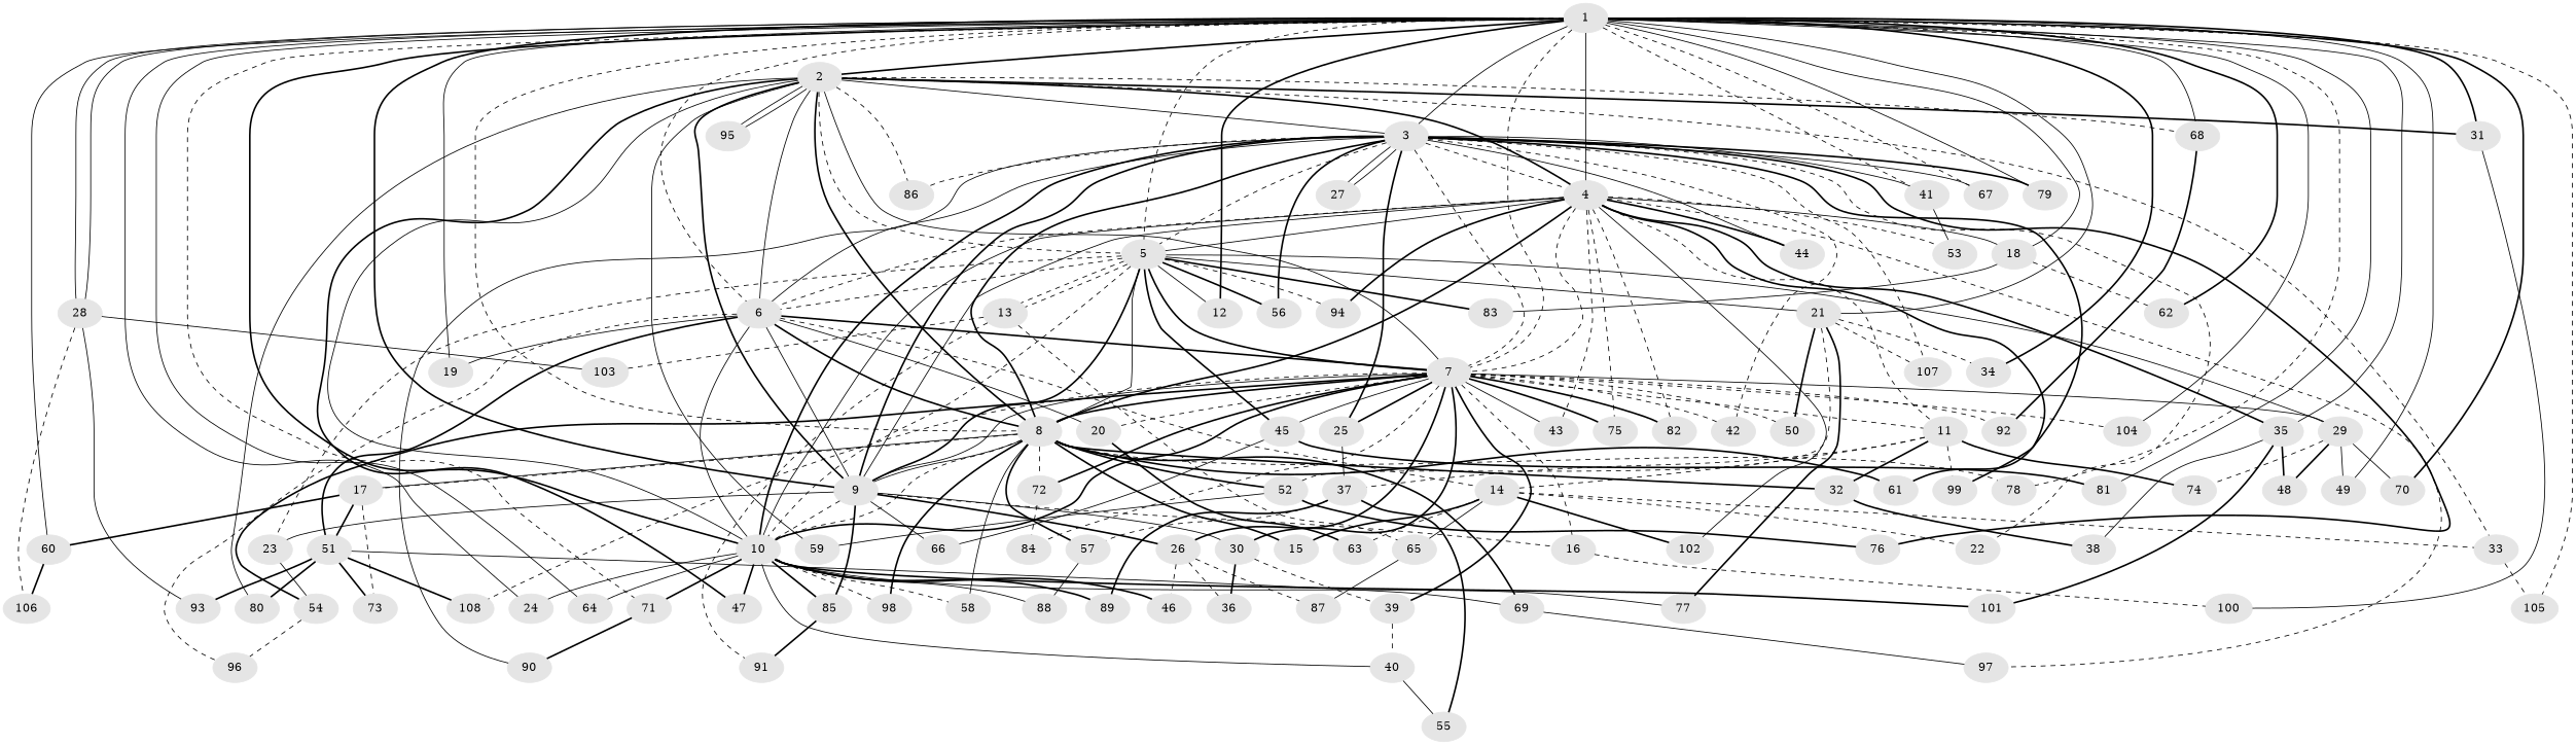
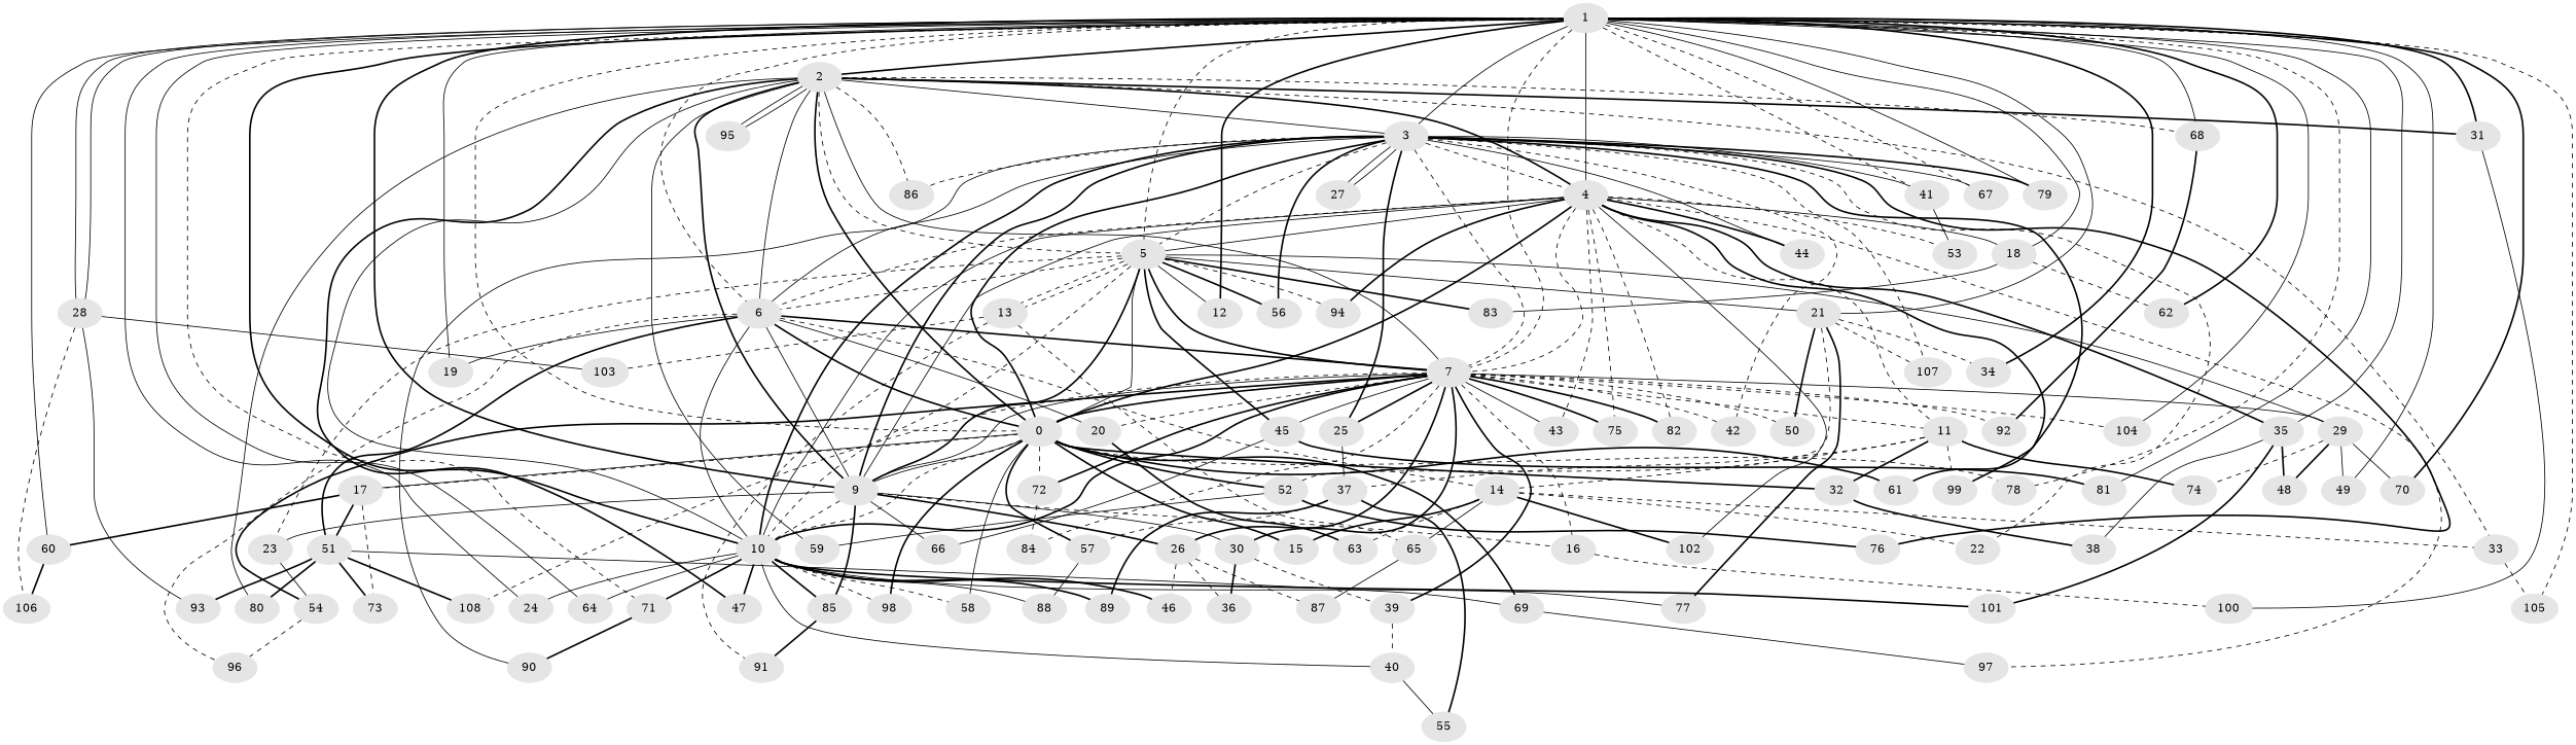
  graph {
    node [color=gray90 style=filled]
    edge [style=bold]
    1
    2
    3
    4
    5
    6
    7
-   8
+   8 [label=0]
    9
    10
    12
    18
    19
    21
    24
    28
    31
    34
    35
    41
    49
    60
    62
    64
    67
    68
    70
    71
    78
    79
    81
    104
    105
    33
    47
    59
    80
    86
    95
    22
    25
    27
    42
    44
    61
    76
    90
    107
    56
    11
    43
    53
    75
    82
    94
    97
    99
    102
    13
    23
    29
    45
    83
    14
    20
    51
    96
    16
    26
    30
    39
    50
    54
    72
    84
    92
    108
    15
    17
    32
    52
    57
    58
    69
    98
    66
    85
    40
    46
    77
    88
    89
    101
    103
    93
    106
    100
    48
    38
    37
    74
    65
    91
    63
    73
    36
    87
    55
    1 -- 2
    1 -- 3 [style=solid]
    1 -- 4 [style=solid]
    1 -- 5 [style=dashed]
    1 -- 6 [style=dashed]
    1 -- 7 [style=dashed]
    1 -- 8 [style=dashed]
    1 -- 9
    1 -- 10
    1 -- 12
    1 -- 18 [style=solid]
    1 -- 19 [style=solid]
    1 -- 21 [style=solid]
    1 -- 24 [style=solid]
    1 -- 28 [style=solid]
    1 -- 28 [style=solid]
    1 -- 31
    1 -- 34
    1 -- 35 [style=solid]
    1 -- 41 [style=dashed]
    1 -- 49 [style=solid]
    1 -- 60 [style=solid]
    1 -- 62
    1 -- 64 [style=solid]
    1 -- 67 [style=dashed]
    1 -- 68 [style=solid]
    1 -- 70
    1 -- 71 [style=dashed]
    1 -- 78 [style=dashed]
    1 -- 79 [style=solid]
    1 -- 81 [style=solid]
    1 -- 104 [style=solid]
    1 -- 105 [style=dashed]
    2 -- 3 [style=solid]
    2 -- 4
    2 -- 5 [style=dashed]
    2 -- 6 [style=solid]
    2 -- 7 [style=solid]
    2 -- 8
    2 -- 9
    2 -- 10 [style=solid]
    2 -- 31
    2 -- 68 [style=dashed]
    2 -- 33 [style=dashed]
    2 -- 47
    2 -- 59 [style=solid]
    2 -- 80 [style=solid]
    2 -- 86 [style=dashed]
    2 -- 95 [style=solid]
    2 -- 95 [style=solid]
    3 -- 4 [style=dashed]
    3 -- 5 [style=dashed]
    3 -- 6 [style=solid]
    3 -- 7 [style=dashed]
    3 -- 8
    3 -- 9
    3 -- 10
    3 -- 41 [style=solid]
    3 -- 67 [style=solid]
    3 -- 79
    3 -- 86 [style=dashed]
    3 -- 22 [style=dashed]
    3 -- 25
    3 -- 27 [style=solid]
    3 -- 27 [style=solid]
    3 -- 42 [style=dashed]
    3 -- 44 [style=solid]
    3 -- 61
    3 -- 76
    3 -- 90 [style=solid]
    3 -- 107 [style=dashed]
    3 -- 56
    4 -- 5 [style=solid]
    4 -- 6 [style=dashed]
    4 -- 7 [style=dashed]
    4 -- 8
    4 -- 9 [style=solid]
    4 -- 10 [style=solid]
    4 -- 18 [style=solid]
    4 -- 35
    4 -- 44
    4 -- 11 [style=dashed]
    4 -- 43 [style=dashed]
    4 -- 53 [style=dashed]
    4 -- 75 [style=dashed]
    4 -- 82 [style=dashed]
    4 -- 94
    4 -- 97 [style=dashed]
    4 -- 99
    4 -- 102 [style=solid]
    5 -- 6 [style=dashed]
    5 -- 7
    5 -- 8 [style=solid]
    5 -- 9
    5 -- 10 [style=dashed]
    5 -- 12 [style=solid]
    5 -- 21 [style=solid]
    5 -- 56
    5 -- 94 [style=dashed]
    5 -- 13 [style=dashed]
    5 -- 13 [style=dashed]
    5 -- 23 [style=dashed]
    5 -- 29 [style=solid]
    5 -- 45
    5 -- 83
    6 -- 7
    6 -- 8
    6 -- 9 [style=solid]
    6 -- 10 [style=solid]
    6 -- 19 [style=solid]
    6 -- 14 [style=dashed]
    6 -- 20 [style=solid]
    6 -- 51
    6 -- 96 [style=dashed]
    7 -- 8
    7 -- 9 [style=solid]
    7 -- 10
    7 -- 104 [style=dashed]
    7 -- 25
    7 -- 42 [style=dashed]
    7 -- 11 [style=dashed]
    7 -- 43 [style=solid]
    7 -- 75
    7 -- 82
    7 -- 29 [style=solid]
    7 -- 45 [style=solid]
    7 -- 20 [style=dashed]
    7 -- 16 [style=dashed]
    7 -- 26
    7 -- 30
    7 -- 39
    7 -- 50 [style=dashed]
    7 -- 54
    7 -- 72
    7 -- 84 [style=dashed]
    7 -- 92 [style=dashed]
    7 -- 108 [style=dashed]
    8 -- 9 [style=solid]
    8 -- 10 [style=dashed]
    8 -- 78 [style=dashed]
    8 -- 61
    8 -- 72 [style=dashed]
    8 -- 15
    8 -- 17 [style=solid]
    8 -- 17 [style=dashed]
    8 -- 32
    8 -- 52
    8 -- 57
    8 -- 58 [style=solid]
    8 -- 69
    8 -- 98
    9 -- 10 [style=dashed]
    9 -- 23 [style=solid]
    9 -- 16 [style=dashed]
    9 -- 26
    9 -- 30 [style=solid]
    9 -- 66 [style=solid]
    9 -- 85
    10 -- 24 [style=solid]
    10 -- 64 [style=solid]
    10 -- 71
    10 -- 47
    10 -- 58 [style=dashed]
    10 -- 98 [style=dashed]
    10 -- 85
    10 -- 40 [style=solid]
    10 -- 46
    10 -- 77 [style=solid]
    10 -- 88 [style=solid]
    10 -- 89
    10 -- 101
    18 -- 62 [style=dashed]
    18 -- 83 [style=solid]
    21 -- 34 [style=dashed]
    21 -- 107 [style=dashed]
    21 -- 50
    21 -- 52 [style=dashed]
    21 -- 77
    28 -- 103 [style=solid]
    28 -- 93 [style=solid]
    28 -- 106 [style=dashed]
    31 -- 100 [style=solid]
    35 -- 101
    35 -- 48
    35 -- 38 [style=solid]
    41 -- 53 [style=solid]
    60 -- 106
    68 -- 92
    71 -- 90
    33 -- 105 [style=dashed]
    25 -- 37 [style=solid]
    11 -- 99 [style=dashed]
    11 -- 14 [style=dashed]
    11 -- 32
    11 -- 37 [style=dashed]
    11 -- 74
    13 -- 103 [style=dashed]
    13 -- 65 [style=dashed]
    13 -- 91 [style=dashed]
    23 -- 54 [style=solid]
    29 -- 49 [style=solid]
    29 -- 70 [style=solid]
    29 -- 48
    29 -- 74 [style=dashed]
    45 -- 81
    45 -- 66 [style=solid]
    14 -- 33 [style=dashed]
    14 -- 22 [style=dashed]
    14 -- 102
    14 -- 15
    14 -- 65 [style=solid]
    14 -- 63 [style=dashed]
    20 -- 63
    51 -- 80
    51 -- 108
    51 -- 69 [style=solid]
    51 -- 93
    51 -- 73
    16 -- 100 [style=dashed]
    26 -- 46 [style=dashed]
    26 -- 36 [style=dashed]
    26 -- 87 [style=dashed]
    30 -- 39 [style=dashed]
    30 -- 36
    39 -- 40 [style=dashed]
    54 -- 96 [style=dashed]
    72 -- 84 [style=dashed]
    17 -- 60
    17 -- 51
    17 -- 73 [style=dashed]
    32 -- 38
    52 -- 59 [style=solid]
    52 -- 76
    57 -- 88 [style=solid]
    69 -- 97 [style=solid]
    85 -- 91
    40 -- 55 [style=solid]
    37 -- 57 [style=dashed]
    37 -- 89
    37 -- 55
    65 -- 87 [style=solid]
  }
